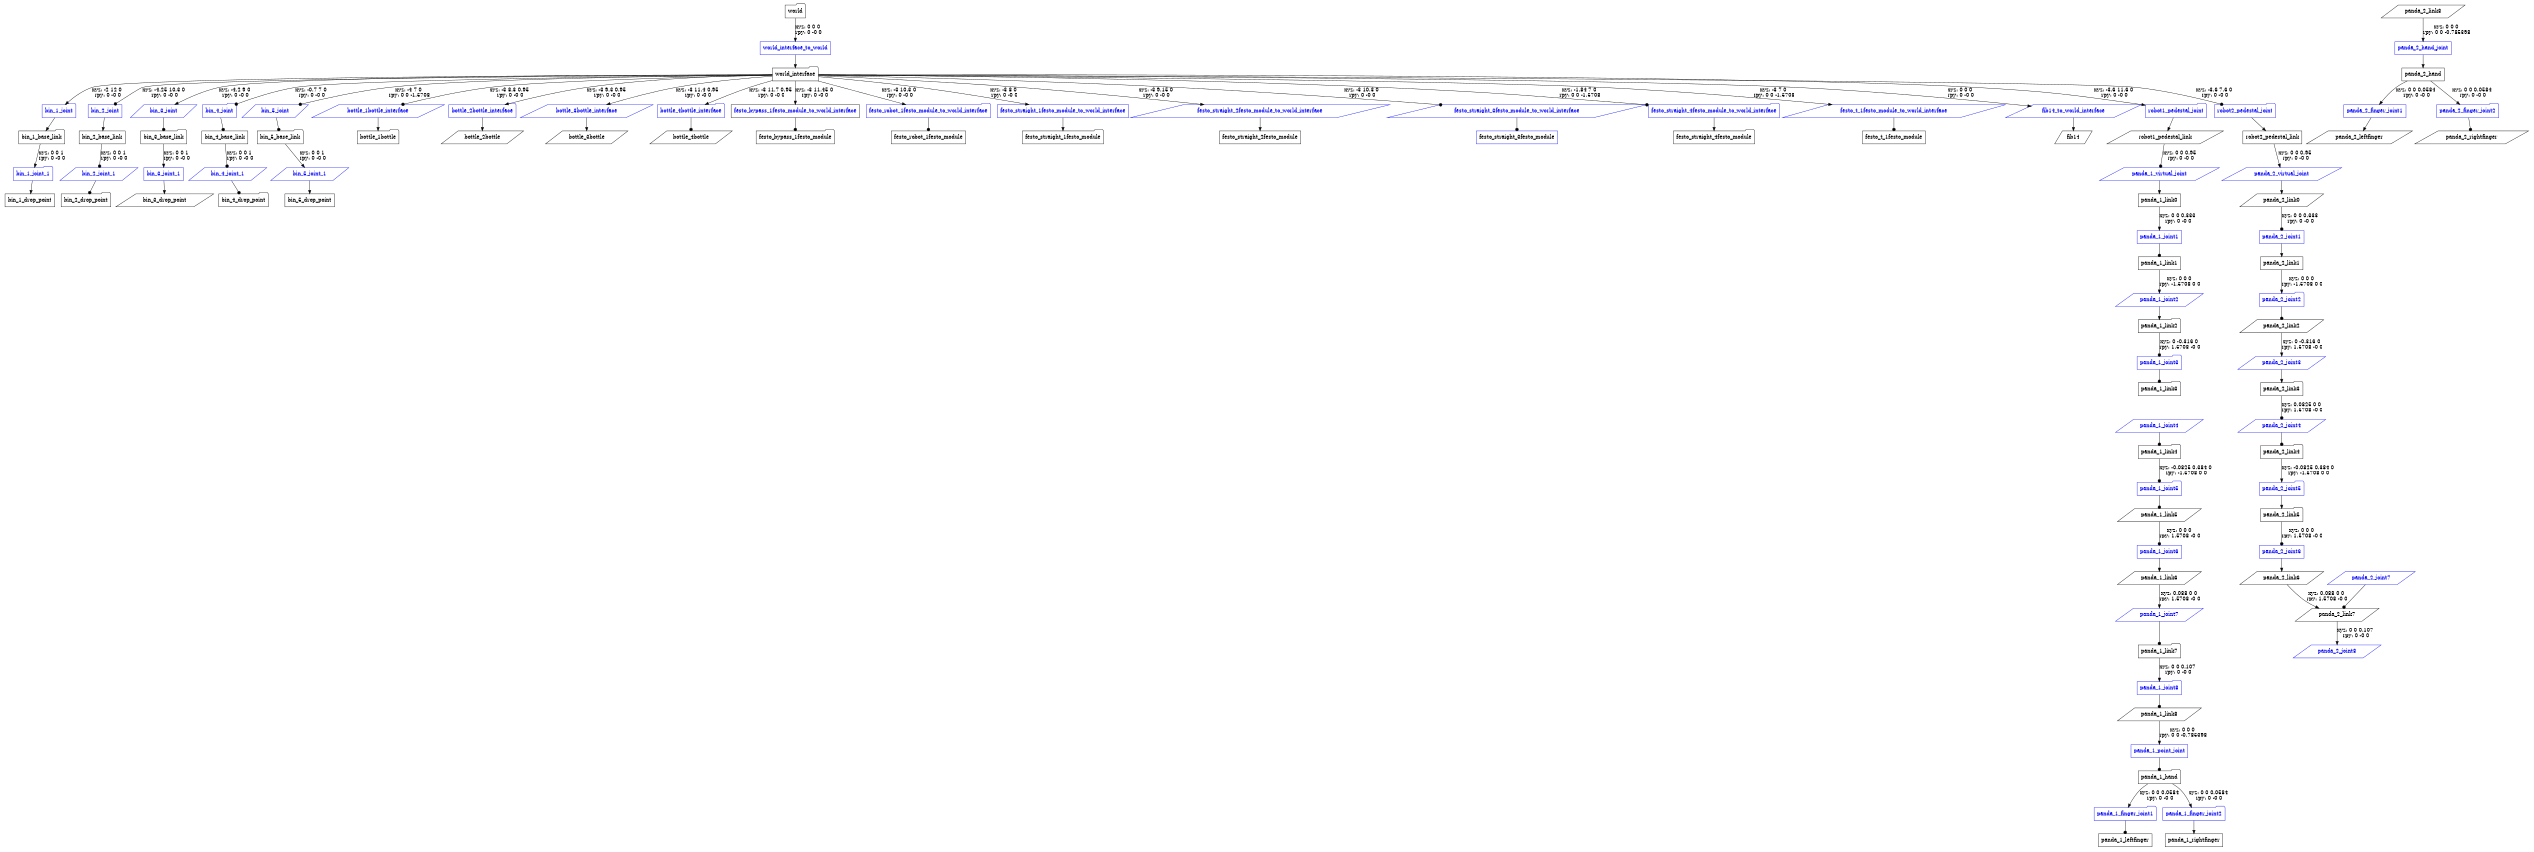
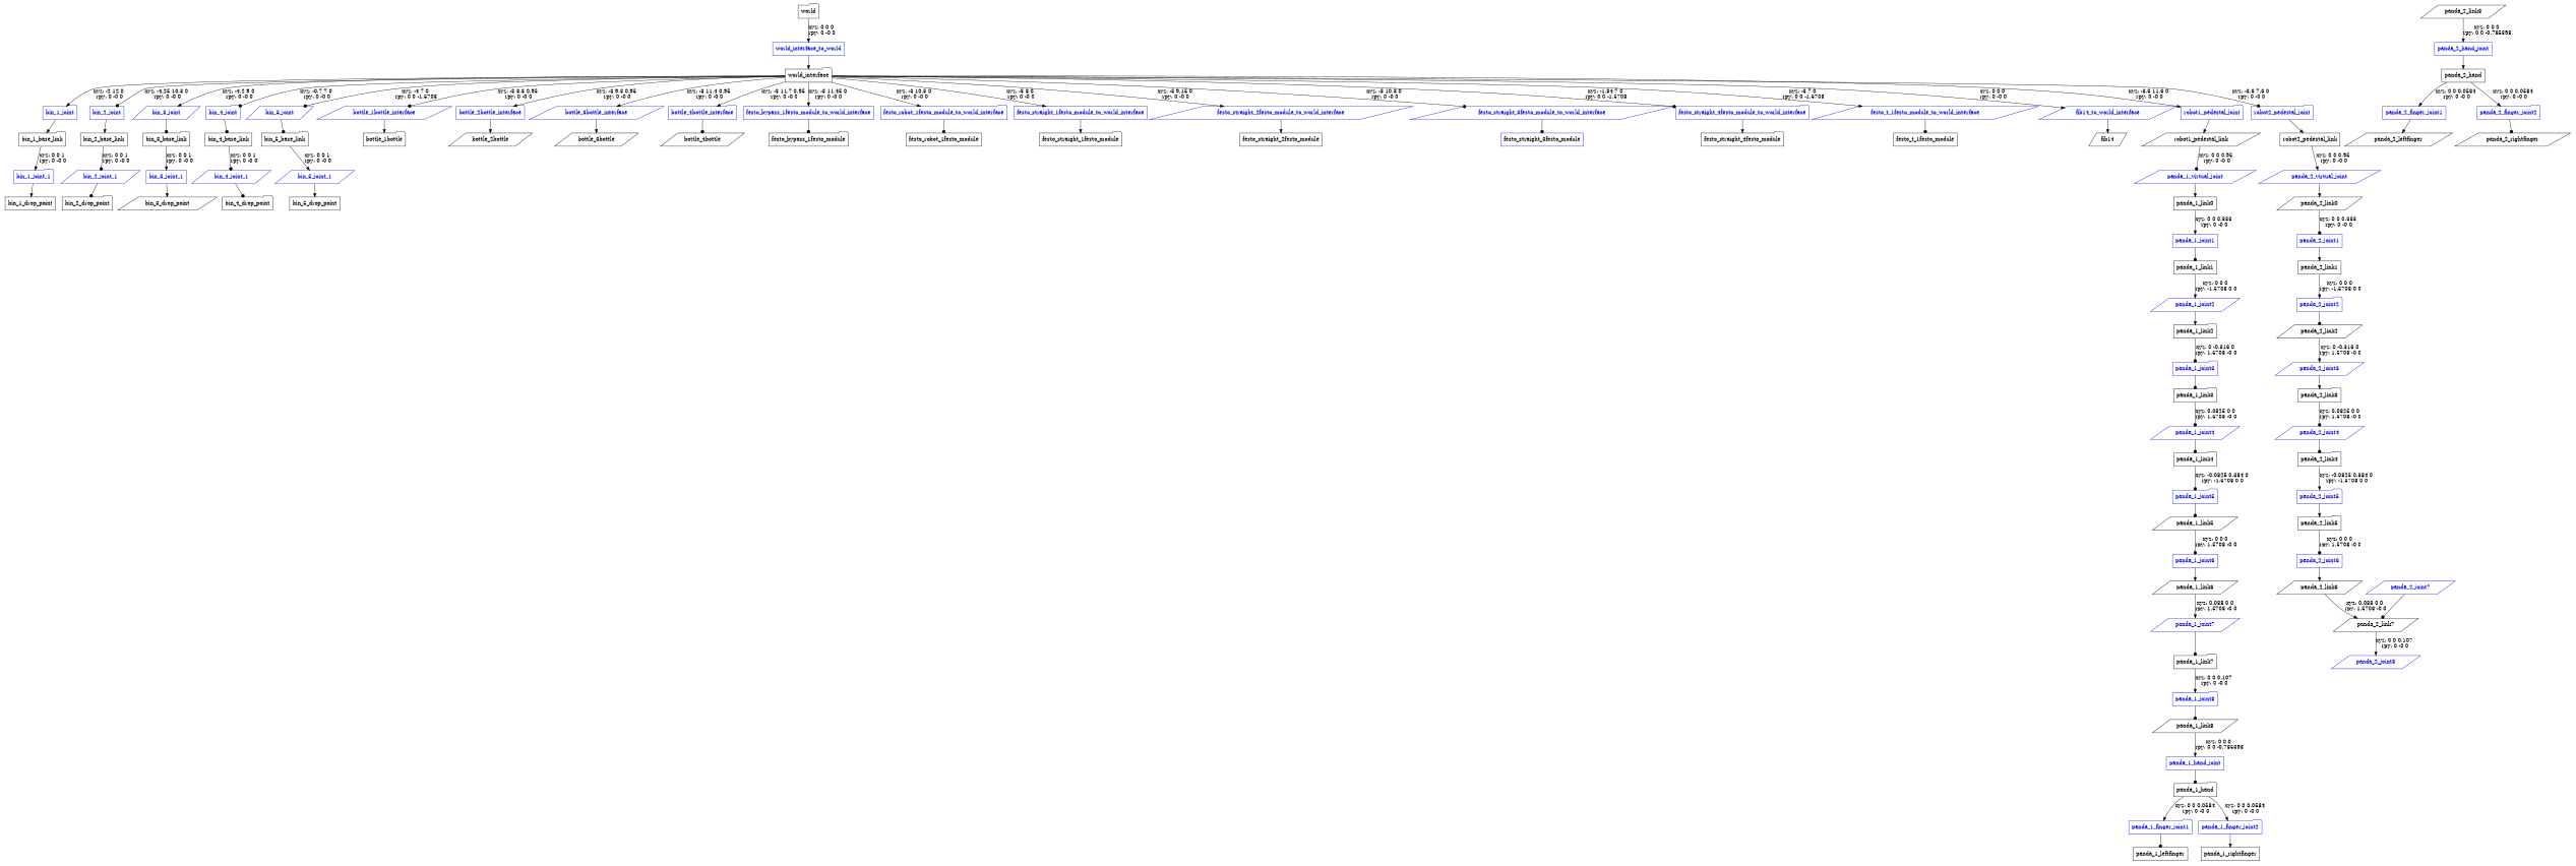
  digraph {
    node [shape=folder color=blue]
    edge [arrowhead=normal]
    n1 [label=world color=""]
    world_interface_to_world [fontcolor=blue shape=box]
    n3 [label=world_interface color=""]
    bin_1_joint [fontcolor=blue]
    bin_2_joint [fontcolor=blue shape=box]
    bin_3_joint [fontcolor=blue shape=parallelogram]
    bin_4_joint [fontcolor=blue]
    bin_5_joint [fontcolor=blue shape=parallelogram]
    bottle_1bottle_interface [fontcolor=blue shape=parallelogram]
    bottle_2bottle_interface [fontcolor=blue]
    bottle_3bottle_interface [fontcolor=blue shape=parallelogram]
    bottle_4bottle_interface [fontcolor=blue]
-   festo_bypass_1festo_module_to_world_interface [color=black fontcolor=blue shape=box]
+   festo_bypass_1festo_module_to_world_interface [fontcolor=blue shape=box]
    festo_robot_1festo_module_to_world_interface [fontcolor=blue]
    festo_straight_1festo_module_to_world_interface [fontcolor=blue shape=box]
    festo_straight_2festo_module_to_world_interface [fontcolor=blue shape=parallelogram]
    festo_straight_3festo_module_to_world_interface [fontcolor=blue shape=parallelogram]
    festo_straight_4festo_module_to_world_interface [fontcolor=blue]
    festo_t_1festo_module_to_world_interface [fontcolor=blue shape=parallelogram]
    fib14_to_world_interface [fontcolor=blue shape=parallelogram]
    robot1_pedestal_joint [fontcolor=blue]
    robot2_pedestal_joint [fontcolor=blue]
    n23 [label=bin_1_base_link color=""]
    n24 [label=bin_2_base_link shape=box color=""]
    n25 [label=bin_3_base_link color=""]
    n26 [label=bin_4_base_link shape=box color=""]
    n27 [label=bin_5_base_link color=""]
    n28 [label=bottle_1bottle color=""]
    n29 [label=bottle_2bottle shape=parallelogram color=""]
    n30 [label=bottle_3bottle shape=parallelogram color=""]
    n31 [label=bottle_4bottle shape=parallelogram color=""]
    n32 [label=festo_bypass_1festo_module color=""]
    n33 [label=festo_robot_1festo_module shape=box color=""]
    n34 [label=festo_straight_1festo_module color=""]
    n35 [label=festo_straight_2festo_module shape=box color=""]
    n36 [label=festo_straight_3festo_module shape=box]
    n37 [label=festo_straight_4festo_module color=""]
    n38 [label=festo_t_1festo_module shape=box color=""]
    n39 [label=fib14 shape=parallelogram color=""]
    n40 [label=robot1_pedestal_link shape=parallelogram color=""]
    n41 [label=robot2_pedestal_link shape=box color=""]
    bin_1_joint_1 [fontcolor=blue]
    n43 [label=bin_1_drop_point shape=box color=""]
    bin_2_joint_1 [fontcolor=blue shape=parallelogram]
    n45 [label=bin_2_drop_point color=""]
    bin_3_joint_1 [fontcolor=blue shape=box]
    n47 [label=bin_3_drop_point shape=parallelogram color=""]
    bin_4_joint_1 [fontcolor=blue shape=parallelogram]
    n49 [label=bin_4_drop_point color=""]
    bin_5_joint_1 [fontcolor=blue shape=parallelogram]
    n51 [label=bin_5_drop_point shape=box color=""]
    panda_1_virtual_joint [fontcolor=blue shape=parallelogram]
    n53 [label=panda_1_link0 shape=box color=""]
    panda_1_joint1 [fontcolor=blue shape=box]
    n55 [label=panda_1_link1 shape=box color=""]
    panda_1_joint2 [fontcolor=blue shape=parallelogram]
    n57 [label=panda_1_link2 color=""]
    panda_1_joint3 [fontcolor=blue]
    n59 [label=panda_1_link3 color=""]
    panda_1_joint4 [fontcolor=blue shape=parallelogram]
    n61 [label=panda_1_link4 color=""]
    panda_1_joint5 [fontcolor=blue]
    n63 [label=panda_1_link5 shape=parallelogram color=""]
    panda_1_joint6 [fontcolor=blue shape=box]
    n65 [label=panda_1_link6 shape=parallelogram color=""]
    panda_1_joint7 [fontcolor=blue shape=parallelogram]
    n67 [label=panda_1_link7 color=""]
    panda_1_joint8 [fontcolor=blue]
    n69 [label=panda_1_link8 shape=parallelogram color=""]
-   panda_1_hand_joint [fontcolor=blue shape=box label=panda_1_point_joint]
+   panda_1_hand_joint [fontcolor=blue shape=box]
    n71 [label=panda_1_hand color=""]
    panda_1_finger_joint1 [fontcolor=blue]
    panda_1_finger_joint2 [fontcolor=blue]
    n74 [label=panda_1_leftfinger shape=box color=""]
    n75 [label=panda_1_rightfinger shape=box color=""]
    panda_2_virtual_joint [fontcolor=blue shape=parallelogram]
    n77 [label=panda_2_link0 shape=parallelogram color=""]
    panda_2_joint1 [fontcolor=blue shape=box]
    n79 [label=panda_2_link1 shape=box color=""]
    panda_2_joint2 [fontcolor=blue]
    n81 [label=panda_2_link2 shape=parallelogram color=""]
    panda_2_joint3 [fontcolor=blue shape=parallelogram]
    n83 [label=panda_2_link3 color=""]
    panda_2_joint4 [fontcolor=blue shape=parallelogram]
    n85 [label=panda_2_link4 color=""]
    panda_2_joint5 [fontcolor=blue]
    n87 [label=panda_2_link5 color=""]
    panda_2_joint6 [fontcolor=blue shape=box]
    n89 [label=panda_2_link6 shape=parallelogram color=""]
    n90 [label=panda_2_link7 shape=parallelogram color=""]
    panda_2_joint7 [fontcolor=blue shape=parallelogram]
    panda_2_joint8 [fontcolor=blue shape=parallelogram]
    n93 [label=panda_2_link8 shape=parallelogram color=""]
    panda_2_hand_joint [fontcolor=blue shape=box]
    n95 [label=panda_2_hand shape=box color=""]
    panda_2_finger_joint1 [fontcolor=blue shape=box]
    panda_2_finger_joint2 [fontcolor=blue]
    n98 [label=panda_2_leftfinger shape=parallelogram color=""]
    n99 [label=panda_2_rightfinger shape=parallelogram color=""]
    n1 -> world_interface_to_world [label="xyz: 0 0 0 \nrpy: 0 -0 0"]
    world_interface_to_world -> n3
    n3 -> bin_1_joint [label="xyz: -2 12 0 \nrpy: 0 -0 0"]
    n3 -> bin_2_joint [arrowhead=dot label="xyz: -4.25 10.3 0 \nrpy: 0 -0 0"]
    n3 -> bin_3_joint [label="xyz: -4.2 9 0 \nrpy: 0 -0 0"]
    n3 -> bin_4_joint [arrowhead=dot label="xyz: -0.7 7 0 \nrpy: 0 -0 0"]
    n3 -> bin_5_joint [arrowhead=dot label="xyz: -4 7 0 \nrpy: 0 0 -1.5708"]
    n3 -> bottle_1bottle_interface [arrowhead=dot label="xyz: -3 8.3 0.95 \nrpy: 0 -0 0"]
    n3 -> bottle_2bottle_interface [label="xyz: -3 9.3 0.95 \nrpy: 0 -0 0"]
    n3 -> bottle_3bottle_interface [label="xyz: -3 11.4 0.95 \nrpy: 0 -0 0"]
    n3 -> bottle_4bottle_interface [label="xyz: -3 11.7 0.95 \nrpy: 0 -0 0"]
    n3 -> festo_bypass_1festo_module_to_world_interface [label="xyz: -3 11.45 0 \nrpy: 0 -0 0"]
    n3 -> festo_robot_1festo_module_to_world_interface [label="xyz: -3 10.3 0 \nrpy: 0 -0 0"]
    n3 -> festo_straight_1festo_module_to_world_interface [label="xyz: -3 8 0 \nrpy: 0 -0 0"]
    n3 -> festo_straight_2festo_module_to_world_interface [label="xyz: -3 9.15 0 \nrpy: 0 -0 0"]
    n3 -> festo_straight_3festo_module_to_world_interface [arrowhead=dot label="xyz: -3 10.3 0 \nrpy: 0 -0 0"]
    n3 -> festo_straight_4festo_module_to_world_interface [arrowhead=dot label="xyz: -1.84 7 0 \nrpy: 0 0 -1.5708"]
    n3 -> festo_t_1festo_module_to_world_interface [label="xyz: -3 7 0 \nrpy: 0 0 -1.5708"]
    n3 -> fib14_to_world_interface [label="xyz: 0 0 0 \nrpy: 0 -0 0"]
    n3 -> robot1_pedestal_joint [label="xyz: -3.6 11.6 0 \nrpy: 0 -0 0"]
    n3 -> robot2_pedestal_joint [arrowhead=dot label="xyz: -3.6 7.6 0 \nrpy: 0 -0 0"]
    bin_1_joint -> n23
    bin_2_joint -> n24
    bin_3_joint -> n25 [arrowhead=dot]
    bin_4_joint -> n26 [arrowhead=dot]
    bin_5_joint -> n27 [arrowhead=dot]
    bottle_1bottle_interface -> n28
    bottle_2bottle_interface -> n29
    bottle_3bottle_interface -> n30
    bottle_4bottle_interface -> n31 [arrowhead=dot]
    festo_bypass_1festo_module_to_world_interface -> n32 [arrowhead=dot]
    festo_robot_1festo_module_to_world_interface -> n33 [arrowhead=dot]
    festo_straight_1festo_module_to_world_interface -> n34
    festo_straight_2festo_module_to_world_interface -> n35
    festo_straight_3festo_module_to_world_interface -> n36 [arrowhead=dot]
    festo_straight_4festo_module_to_world_interface -> n37
    festo_t_1festo_module_to_world_interface -> n38 [arrowhead=dot]
    fib14_to_world_interface -> n39
    robot1_pedestal_joint -> n40
    robot2_pedestal_joint -> n41
    n23 -> bin_1_joint_1 [label="xyz: 0 0 1 \nrpy: 0 -0 0"]
    n24 -> bin_2_joint_1 [arrowhead=dot label="xyz: 0 0 1 \nrpy: 0 -0 0"]
    n25 -> bin_3_joint_1 [label="xyz: 0 0 1 \nrpy: 0 -0 0"]
    n26 -> bin_4_joint_1 [arrowhead=dot label="xyz: 0 0 1 \nrpy: 0 -0 0"]
    n27 -> bin_5_joint_1 [label="xyz: 0 0 1 \nrpy: 0 -0 0"]
    n40 -> panda_1_virtual_joint [arrowhead=dot label="xyz: 0 0 0.95 \nrpy: 0 -0 0"]
    n41 -> panda_2_virtual_joint [label="xyz: 0 0 0.95 \nrpy: 0 -0 0"]
    bin_1_joint_1 -> n43
    bin_2_joint_1 -> n45 [arrowhead=dot]
    bin_3_joint_1 -> n47
    bin_4_joint_1 -> n49 [arrowhead=dot]
    bin_5_joint_1 -> n51
    panda_1_virtual_joint -> n53
    n53 -> panda_1_joint1 [label="xyz: 0 0 0.333 \nrpy: 0 -0 0"]
    panda_1_joint1 -> n55 [arrowhead=dot]
    n55 -> panda_1_joint2 [label="xyz: 0 0 0 \nrpy: -1.5708 0 0"]
    panda_1_joint2 -> n57
    n57 -> panda_1_joint3 [arrowhead=dot label="xyz: 0 -0.316 0 \nrpy: 1.5708 -0 0"]
    panda_1_joint3 -> n59 [arrowhead=dot]
+   n59 -> panda_1_joint4 [arrowhead=dot label="xyz: 0.0825 0 0 \nrpy: 1.5708 -0 0"]
    panda_1_joint4 -> n61 [arrowhead=dot]
    n61 -> panda_1_joint5 [arrowhead=dot label="xyz: -0.0825 0.384 0 \nrpy: -1.5708 0 0"]
    panda_1_joint5 -> n63 [arrowhead=dot]
    n63 -> panda_1_joint6 [arrowhead=dot label="xyz: 0 0 0 \nrpy: 1.5708 -0 0"]
    panda_1_joint6 -> n65
    n65 -> panda_1_joint7 [label="xyz: 0.088 0 0 \nrpy: 1.5708 -0 0"]
    panda_1_joint7 -> n67 [arrowhead=dot]
    n67 -> panda_1_joint8 [label="xyz: 0 0 0.107 \nrpy: 0 -0 0"]
    panda_1_joint8 -> n69 [arrowhead=dot]
    n69 -> panda_1_hand_joint [label="xyz: 0 0 0 \nrpy: 0 0 -0.785398"]
    panda_1_hand_joint -> n71 [arrowhead=dot]
    n71 -> panda_1_finger_joint1 [label="xyz: 0 0 0.0584 \nrpy: 0 -0 0"]
    n71 -> panda_1_finger_joint2 [label="xyz: 0 0 0.0584 \nrpy: 0 -0 0"]
    panda_1_finger_joint1 -> n74 [arrowhead=dot]
    panda_1_finger_joint2 -> n75
    panda_2_virtual_joint -> n77
    n77 -> panda_2_joint1 [arrowhead=dot label="xyz: 0 0 0.333 \nrpy: 0 -0 0"]
    panda_2_joint1 -> n79
    n79 -> panda_2_joint2 [label="xyz: 0 0 0 \nrpy: -1.5708 0 0"]
    panda_2_joint2 -> n81 [arrowhead=dot]
    n81 -> panda_2_joint3 [label="xyz: 0 -0.316 0 \nrpy: 1.5708 -0 0"]
    panda_2_joint3 -> n83
    n83 -> panda_2_joint4 [arrowhead=dot label="xyz: 0.0825 0 0 \nrpy: 1.5708 -0 0"]
    panda_2_joint4 -> n85 [arrowhead=dot]
    n85 -> panda_2_joint5 [label="xyz: -0.0825 0.384 0 \nrpy: -1.5708 0 0"]
    panda_2_joint5 -> n87
    n87 -> panda_2_joint6 [arrowhead=dot label="xyz: 0 0 0 \nrpy: 1.5708 -0 0"]
    panda_2_joint6 -> n89
    n89 -> n90 [label="xyz: 0.088 0 0 \nrpy: 1.5708 -0 0"]
    n90 -> panda_2_joint8 [label="xyz: 0 0 0.107 \nrpy: 0 -0 0"]
    panda_2_joint7 -> n90 [arrowhead=dot]
    n93 -> panda_2_hand_joint [label="xyz: 0 0 0 \nrpy: 0 0 -0.785398"]
    panda_2_hand_joint -> n95
    n95 -> panda_2_finger_joint1 [label="xyz: 0 0 0.0584 \nrpy: 0 -0 0"]
    n95 -> panda_2_finger_joint2 [label="xyz: 0 0 0.0584 \nrpy: 0 -0 0"]
    panda_2_finger_joint1 -> n98
    panda_2_finger_joint2 -> n99 [arrowhead=dot]
  }
